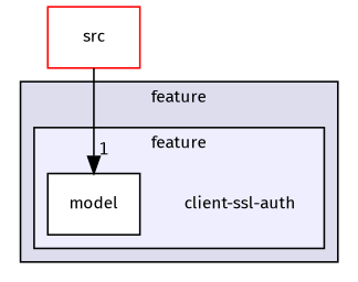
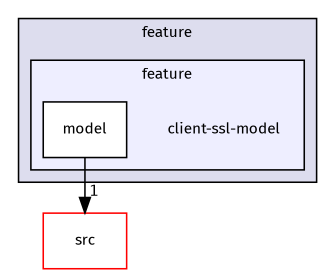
  digraph {
    compound=true
    fontname="Fira Sans"
    node [fontname="Fira Sans" fontsize=10 shape=box fillcolor=white style=filled]
-   n1 [label="client-ssl-auth" shape=plaintext fillcolor="" style=""]
+   n1 [label="client-ssl-model" shape=plaintext fillcolor="" style=""]
    n2 [color=black label=model]
    n3 [color=red label=src]
    subgraph cluster_1 {
      bgcolor="#ddddee"
      fontsize=10
      label=feature
      pencolor=black
      subgraph cluster_2 {
        bgcolor="#eeeeff"
        fontsize=10
        pencolor=black
        n1
        n2
      }
    }
-   n3 -> n2 [headlabel=1 labeldistance=1.5 labelfontname=Helvetica labelfontsize=10 fontname="Fira Sans"]
+   n2 -> n3 [headlabel=1 labeldistance=1.5 labelfontname=Helvetica labelfontsize=10 fontname="Fira Sans"]
  }
